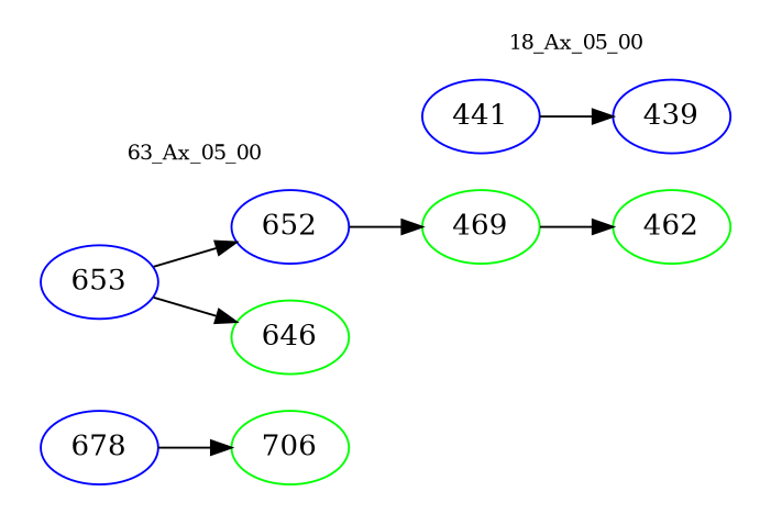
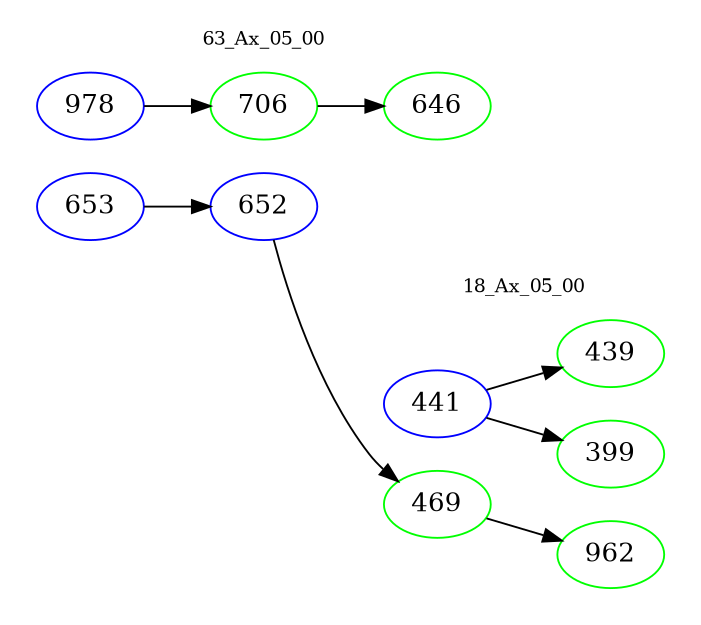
  digraph {
    rankdir=LR
    node [color=blue]
    edge [color=black]
    n1 [label=653]
    n2 [color=green label=646]
-   n3 [label=678]
+   n3 [label=978]
    n4 [label=652]
    n5 [color=green label=706]
    n6 [label=441]
+   n7 [color=green label=399]
    n8 [color=green label=469]
-   n9 [label=439]
-   n10 [color=green label=462]
+   n9 [color=green label=439]
+   n10 [color=green label=962]
    subgraph cluster_1 {
      color=white
      fontsize=10
      label="63_Ax_05_00"
      n1
      n2
      n3
      n4
      n5
    }
    subgraph cluster_2 {
      color=white
      fontsize=10
      label="18_Ax_05_00"
      n6
+     n7
      n8
      n9
      n10
    }
-   n1 -> n2
+   n5 -> n2
    n1 -> n4
    n3 -> n5
    n4 -> n8
+   n6 -> n7
    n6 -> n9
    n8 -> n10
  }
